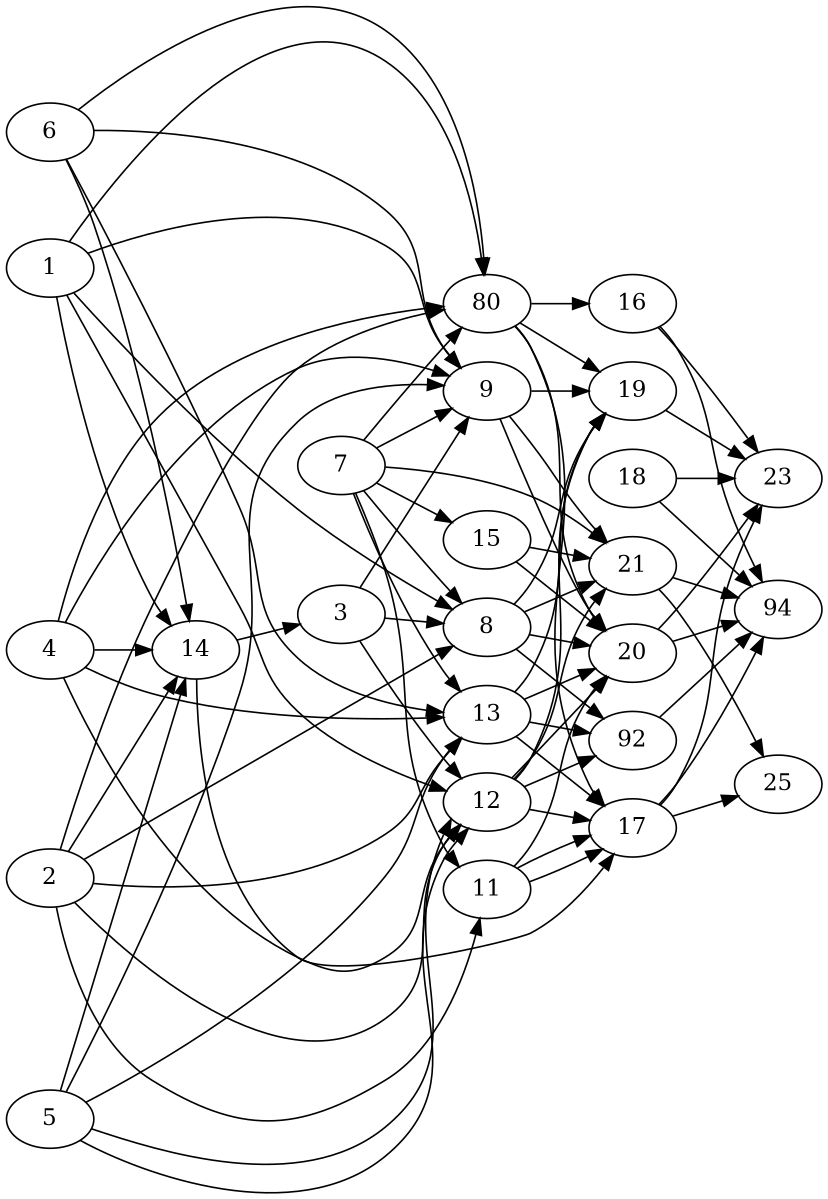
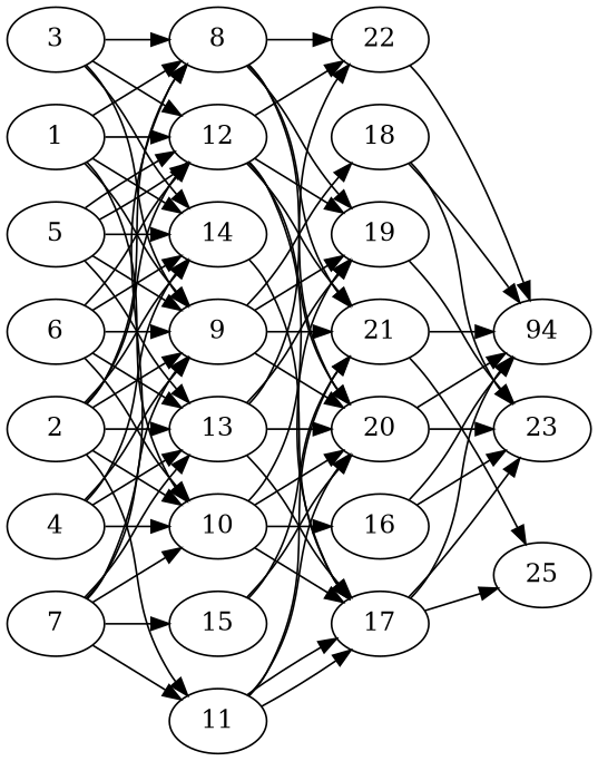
  digraph {
    rankdir=LR
    node [alpha=0.05]
    1 [alpha=0.10 expect_size=26927104]
    8 [alpha=0.13 expect_size=36763648]
    9 [expect_size=47751168]
-   10 [alpha=0.11 expect_size=7920640 label=80]
+   10 [alpha=0.11 expect_size=7920640]
    12 [alpha=0.01 expect_size=43132928]
    14 [alpha=0.07 expect_size=17359872]
    19 [alpha=0.03 expect_size=18139136]
    20 [alpha=0.09 expect_size=30372864]
    21 [alpha=0.04 expect_size=8642560]
-   22 [alpha=0.12 expect_size=29656064 label=92]
+   22 [alpha=0.12 expect_size=29656064]
    18 [expect_size=34886656]
    16 [alpha=0.16 expect_size=22291456]
    17 [alpha=0.15 expect_size=36822016]
    23 [alpha=0.15 expect_size=30994432]
    n15 [alpha=0.06 expect_size=43097088 label=94]
    25 [alpha=0.07 expect_size=12849152]
    2 [alpha=0.04 expect_size=35679232]
    11 [alpha=0.09 expect_size=20717568]
    13 [expect_size=5344256]
    3 [expect_size=41556992]
    4 [alpha=0.00 expect_size=21425152]
    5 [alpha=0.02 expect_size=31732736]
    6 [alpha=0.06 expect_size=27804672]
    7 [alpha=0.19 expect_size=23288832]
    15 [alpha=0.06 expect_size=17603584]
    1 -> 8
    1 -> 9
    1 -> 10
    1 -> 12
    1 -> 14
    8 -> 19
    8 -> 20
    8 -> 21
    8 -> 22
    9 -> 19
    9 -> 20
    9 -> 21
+   9 -> 18
    10 -> 19
    10 -> 20
    10 -> 16
    10 -> 17
    12 -> 19
    12 -> 20
    12 -> 21
    12 -> 22
    12 -> 17
    14 -> 17
    19 -> 23
    20 -> 23
    20 -> n15
    21 -> n15
    21 -> 25
    22 -> n15
    18 -> 23
    18 -> n15
    16 -> 23
    16 -> n15
    17 -> 23
    17 -> n15
    17 -> 25
    2 -> 8
+   2 -> 9
    2 -> 10
    2 -> 12
    2 -> 14
    2 -> 11
    2 -> 13
    11 -> 20
-   7 -> 21
+   11 -> 21
    11 -> 17
    11 -> 17
    13 -> 19
    13 -> 20
    13 -> 22
    13 -> 17
    3 -> 8
    3 -> 9
    3 -> 12
-   14 -> 3
+   3 -> 14
    4 -> 9
    4 -> 10
-   4 -> 12
+   6 -> 12
    4 -> 14
    4 -> 13
    5 -> 9
    5 -> 12
    5 -> 12
    5 -> 14
    5 -> 13
    6 -> 9
    6 -> 10
    6 -> 14
    6 -> 13
    7 -> 8
    7 -> 9
    7 -> 10
    7 -> 11
    7 -> 13
    7 -> 15
    15 -> 20
    15 -> 21
  }
